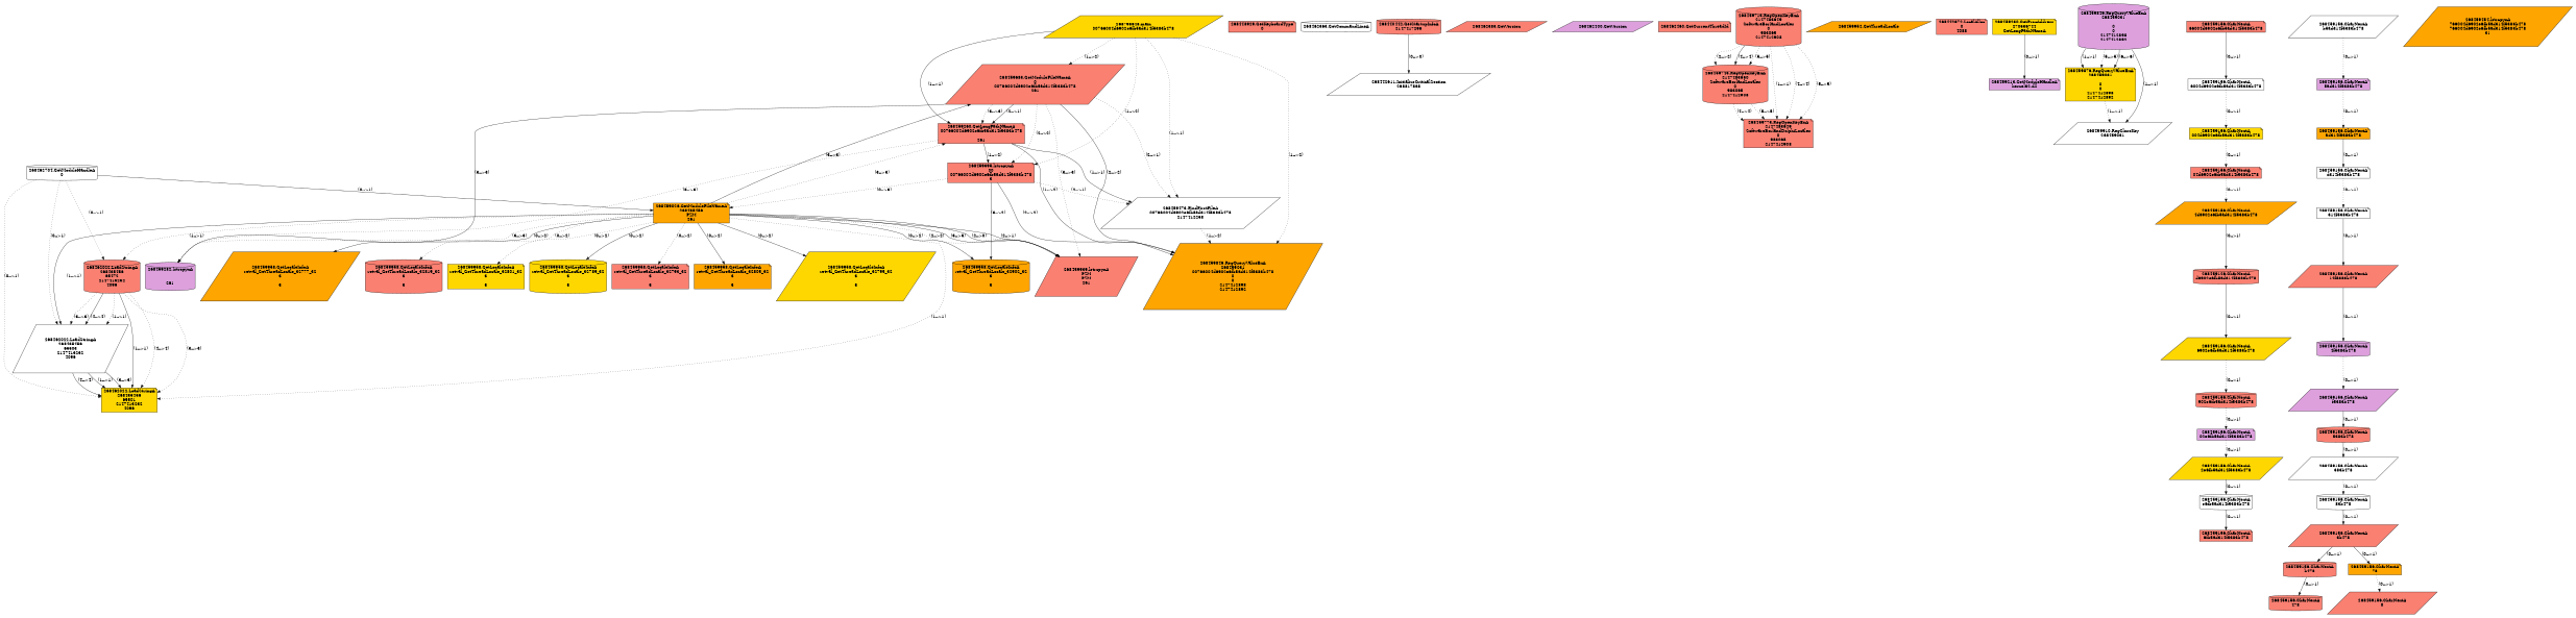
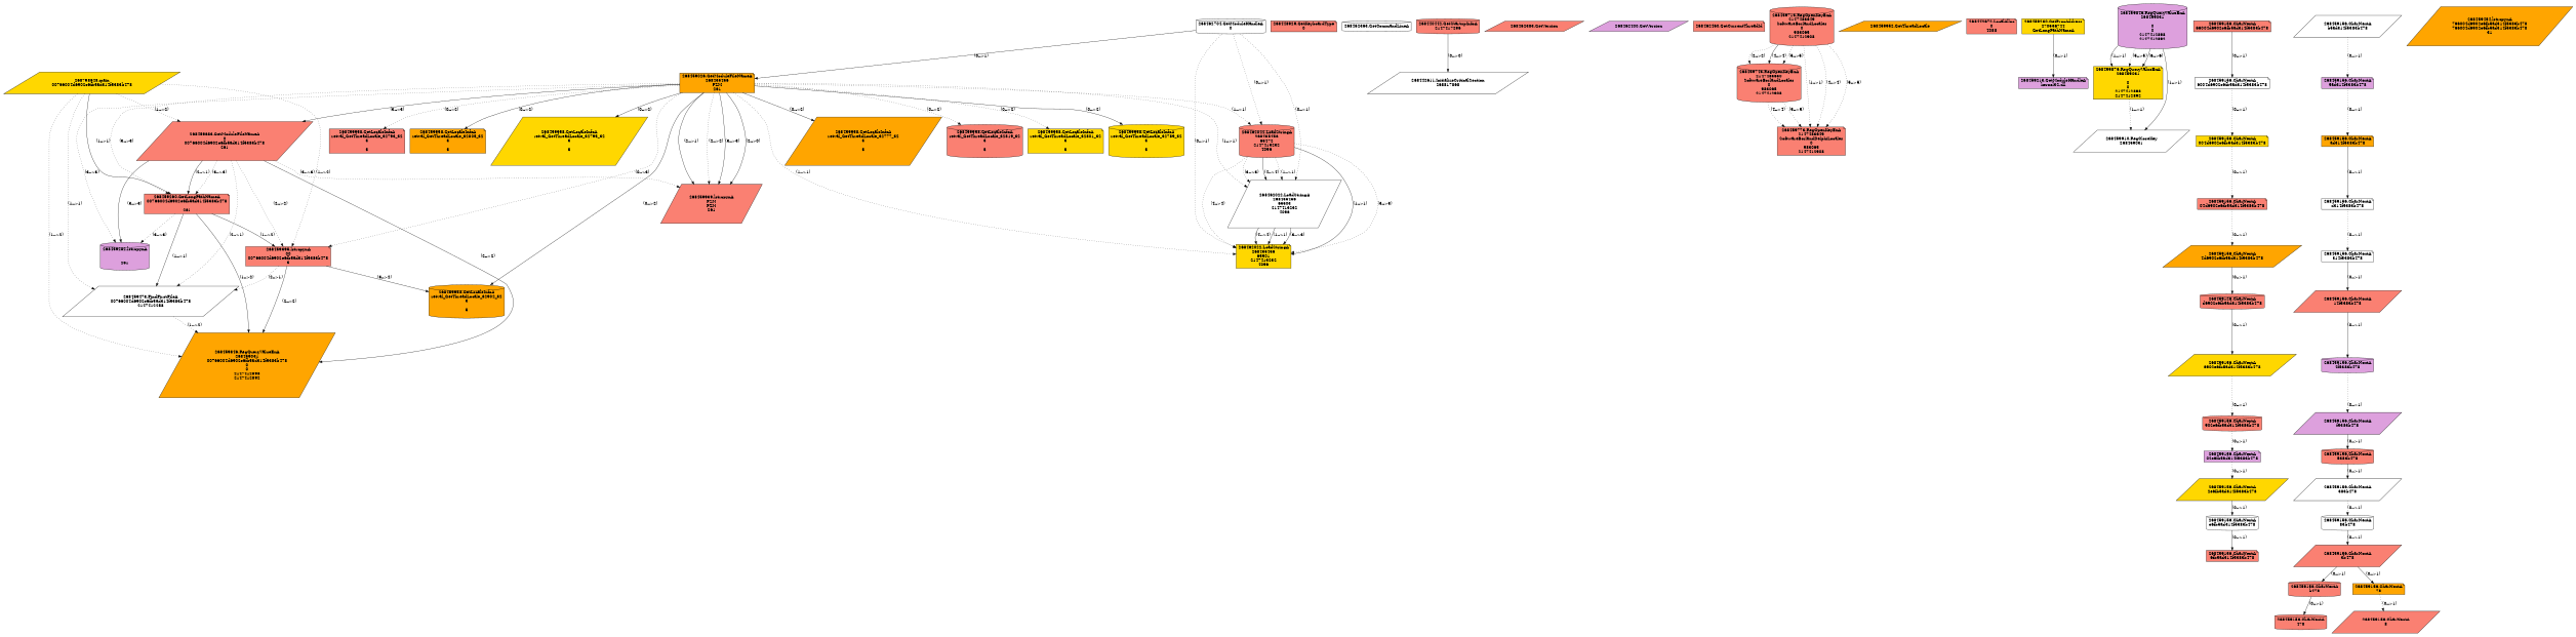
  digraph {
    node [fillcolor=salmon shape=note style=filled]
    edge [style=dotted]
    n1 [fillcolor=gold label="268798648.main\n00766004d6902e6fb5ad314f5383b478" shape=parallelogram]
    n2 [label="268459683.GetModuleFileNameA\n0\n00766004d6902e6fb5ad314f5383b478\n261" shape=parallelogram]
    n3 [label="268459260.GetLongPathNameA\n00766004d6902e6fb5ad314f5383b478\n\n261"]
    n4 [label="268459395.lstrcpynA\n00\n00766004d6902e6fb5ad314f5383b478\n3"]
    n5 [fillcolor=white label="268459473.FindFirstFileA\n00766004d6902e6fb5ad314f5383b478\n2147412258" shape=parallelogram]
    n6 [fillcolor=orange label="268459846.RegQueryValueExA\n268459031\n00766004d6902e6fb5ad314f5383b478\n0\n0\n2147412898\n2147412892" shape=parallelogram]
    n7 [label="268459939.lstrcpynA\nPZM\nPZM\n261" shape=parallelogram]
    n8 [fillcolor=plum label="268459282.lstrcpynA\n\n\n261" shape=cylinder]
    n9 [fillcolor=orange label="268459958.GetLocaleInfoA\nretval_GetThreadLocale_32902_32\n3\n\n5" shape=cylinder]
    n10 [fillcolor=white label="268462704.GetModuleHandleA\n0" shape=cylinder]
    n11 [fillcolor=orange label="268459026.GetModuleFileNameA\n268435456\nPZM\n261"]
    n12 [label="268462022.LoadStringA\n268435456\n65472\n2147413232\n4096" shape=cylinder]
    n13 [fillcolor=white label="268462022.LoadStringA\n268435456\n65503\n2147413232\n4096" shape=parallelogram]
    n14 [fillcolor=gold label="268462022.LoadStringA\n268435456\n65501\n2147413232\n4096"]
    n15 [fillcolor=orange label="268459958.GetLocaleInfoA\nretval_GetThreadLocale_32777_32\n3\n\n5" shape=parallelogram]
    n16 [label="268459958.GetLocaleInfoA\nretval_GetThreadLocale_32819_32\n3\n\n5" shape=cylinder]
    n17 [fillcolor=gold label="268459958.GetLocaleInfoA\nretval_GetThreadLocale_32801_32\n3\n\n5"]
    n18 [fillcolor=gold label="268459958.GetLocaleInfoA\nretval_GetThreadLocale_32789_32\n3\n\n5" shape=cylinder]
    n19 [label="268459958.GetLocaleInfoA\nretval_GetThreadLocale_32793_32\n3\n\n5"]
    n20 [fillcolor=orange label="268459958.GetLocaleInfoA\nretval_GetThreadLocale_32805_32\n3\n\n5"]
    n21 [fillcolor=gold label="268459958.GetLocaleInfoA\nretval_GetThreadLocale_32795_32\n3\n\n5" shape=parallelogram]
    n22 [label="268448929.GetKeyboardType\n0"]
    n23 [fillcolor=white label="268462363.GetCommandLineA\n" shape=cylinder]
    n24 [label="268440442.GetStartupInfoA\n2147417296" shape=cylinder]
    n25 [fillcolor=white label="268442611.InitializeCriticalSection\n268817868" shape=parallelogram]
    n26 [label="268462383.GetVersion\n" shape=parallelogram]
    n27 [fillcolor=plum label="268462400.GetVersion\n" shape=parallelogram]
    n28 [label="268462460.GetCurrentThreadId\n"]
    n29 [label="268459713.RegOpenKeyExA\n2147483649\nSoftware\Borland\Locales\n0\n983065\n2147412908" shape=cylinder]
    n30 [label="268459743.RegOpenKeyExA\n2147483650\nSoftware\Borland\Locales\n0\n983065\n2147412908" shape=cylinder]
    n31 [label="268459773.RegOpenKeyExA\n2147483649\nSoftware\Borland\Delphi\Locales\n0\n983065\n2147412908"]
    n32 [fillcolor=orange label="268459952.GetThreadLocale\n" shape=parallelogram]
    n33 [label="268442672.LocalAlloc\n0\n4088"]
    n34 [fillcolor=plum label="268459213.GetModuleHandleA\nkernel32.dll"]
    n35 [fillcolor=gold label="268459230.GetProcAddress\n270536744\nGetLongPathNameA"]
    n36 [fillcolor=plum label="268459846.RegQueryValueExA\n268459031\n\n0\n0\n2147412898\n2147412892" shape=cylinder]
    n37 [fillcolor=gold label="268459876.RegQueryValueExA\n268459031\n\n0\n0\n2147412898\n2147412892"]
    n38 [fillcolor=white label="268459910.RegCloseKey\n268459031" shape=parallelogram]
    n39 [label="268459156.CharNextA\n66004d6902e6fb5ad314f5383b478"]
    n40 [fillcolor=white label="268459156.CharNextA\n6004d6902e6fb5ad314f5383b478"]
    n41 [fillcolor=gold label="268459156.CharNextA\n004d6902e6fb5ad314f5383b478"]
    n42 [label="268459156.CharNextA\n04d6902e6fb5ad314f5383b478"]
    n43 [fillcolor=orange label="268459156.CharNextA\n4d6902e6fb5ad314f5383b478" shape=parallelogram]
    n44 [label="268459126.CharNextA\nd6902e6fb5ad314f5383b478" shape=cylinder]
    n45 [fillcolor=gold label="268459156.CharNextA\n6902e6fb5ad314f5383b478" shape=parallelogram]
    n46 [label="268459156.CharNextA\n902e6fb5ad314f5383b478" shape=cylinder]
    n47 [fillcolor=plum label="268459156.CharNextA\n02e6fb5ad314f5383b478"]
    n48 [fillcolor=gold label="268459156.CharNextA\n2e6fb5ad314f5383b478" shape=parallelogram]
    n49 [fillcolor=white label="268459156.CharNextA\ne6fb5ad314f5383b478" shape=cylinder]
    n50 [label="268459156.CharNextA\n6fb5ad314f5383b478"]
    n51 [fillcolor=white label="268459156.CharNextA\nb5ad314f5383b478" shape=parallelogram]
    n52 [fillcolor=plum label="268459156.CharNextA\n5ad314f5383b478"]
    n53 [fillcolor=orange label="268459156.CharNextA\nad314f5383b478"]
    n54 [fillcolor=white label="268459156.CharNextA\nd314f5383b478"]
    n55 [fillcolor=white label="268459156.CharNextA\n314f5383b478"]
    n56 [label="268459156.CharNextA\n14f5383b478" shape=parallelogram]
    n57 [fillcolor=plum label="268459156.CharNextA\n4f5383b478" shape=cylinder]
    n58 [fillcolor=plum label="268459156.CharNextA\nf5383b478" shape=parallelogram]
    n59 [label="268459156.CharNextA\n5383b478" shape=cylinder]
    n60 [fillcolor=white label="268459156.CharNextA\n383b478" shape=parallelogram]
    n61 [fillcolor=white label="268459156.CharNextA\n83b478" shape=cylinder]
    n62 [label="268459156.CharNextA\n3b478" shape=parallelogram]
    n63 [label="268459156.CharNextA\nb478" shape=cylinder]
    n64 [fillcolor=orange label="268459156.CharNextA\n78"]
    n65 [label="268459156.CharNextA\n478" shape=cylinder]
    n66 [label="268459156.CharNextA\n8" shape=parallelogram]
    n67 [fillcolor=orange label="268459454.lstrcpynA\n766004d6902e6fb5ad314f5383b478\n766004d6902e6fb5ad314f5383b478\n31" shape=parallelogram]
    n1 -> n2 [label="(1-->2)"]
    n1 -> n3 [label="(1-->1)" style=solid]
    n1 -> n4 [label="(1-->2)"]
    n1 -> n5 [label="(1-->1)"]
    n1 -> n6 [label="(1-->2)"]
    n2 -> n3 [label="(2-->1)" style=solid]
    n2 -> n3 [label="(3-->3)"]
    n2 -> n4 [label="(2-->2)"]
    n2 -> n5 [label="(2-->1)"]
    n2 -> n6 [label="(2-->2)" style=solid]
    n2 -> n7 [label="(3-->3)"]
    n2 -> n8 [label="(3-->3)" style=solid]
    n3 -> n4 [label="(1-->2)" style=solid]
    n3 -> n5 [label="(1-->1)" style=solid]
    n3 -> n6 [label="(1-->2)" style=solid]
    n3 -> n8 [label="(3-->3)"]
    n4 -> n5 [label="(2-->1)"]
    n4 -> n6 [label="(2-->2)" style=solid]
    n4 -> n9 [label="(3-->2)" style=solid]
    n5 -> n6 [label="(1-->2)"]
    n10 -> n11 [label="(0-->1)" style=solid]
    n10 -> n12 [label="(0-->1)"]
    n10 -> n13 [label="(0-->1)"]
    n10 -> n14 [label="(0-->1)"]
    n11 -> n2 [label="(3-->3)" style=solid]
    n11 -> n3 [label="(3-->3)"]
-   n4 -> n11 [label="(0-->3)"]
+   n11 -> n4 [label="(0-->3)"]
    n11 -> n7 [label="(2-->1)" style=solid]
    n11 -> n7 [label="(2-->2)"]
    n11 -> n7 [label="(3-->3)" style=solid]
    n11 -> n7 [label="(2-->0)" style=solid]
    n11 -> n8 [label="(3-->3)"]
    n11 -> n9 [label="(0-->2)" style=solid]
    n11 -> n12 [label="(1-->1)"]
-   n11 -> n13 [label="(1-->1)" style=solid]
+   n11 -> n13 [label="(1-->1)"]
    n11 -> n14 [label="(1-->1)"]
    n11 -> n15 [label="(0-->2)" style=solid]
    n11 -> n16 [label="(0-->2)"]
    n11 -> n17 [label="(0-->2)"]
    n11 -> n18 [label="(0-->2)" style=solid]
    n11 -> n19 [label="(0-->2)"]
    n11 -> n20 [label="(0-->2)" style=solid]
    n11 -> n21 [label="(0-->2)" style=solid]
    n12 -> n13 [label="(1-->1)"]
    n12 -> n13 [label="(3-->3)"]
    n12 -> n13 [label="(4-->4)" style=solid]
    n12 -> n14 [label="(1-->1)" style=solid]
    n12 -> n14 [label="(3-->3)"]
    n12 -> n14 [label="(4-->4)"]
    n13 -> n14 [label="(1-->1)" style=solid]
    n13 -> n14 [label="(3-->3)" style=solid]
    n13 -> n14 [label="(4-->4)" style=solid]
    n24 -> n25 [label="(0-->0)" style=solid]
    n29 -> n30 [label="(2-->2)"]
    n29 -> n30 [label="(4-->4)" style=solid]
    n29 -> n30 [label="(5-->5)"]
    n29 -> n31 [label="(1-->1)"]
    n29 -> n31 [label="(4-->4)"]
    n29 -> n31 [label="(5-->5)"]
    n30 -> n31 [label="(4-->4)"]
    n30 -> n31 [label="(5-->5)"]
    n35 -> n34 [label="(0-->1)" style=solid]
    n36 -> n37 [label="(1-->1)" style=solid]
    n36 -> n37 [label="(5-->5)"]
    n36 -> n37 [label="(6-->6)" style=solid]
    n36 -> n38 [label="(1-->1)" style=solid]
    n37 -> n38 [label="(1-->1)"]
    n39 -> n40 [label="(0-->1)" style=solid]
    n40 -> n41 [label="(0-->1)"]
    n41 -> n42 [label="(0-->1)"]
    n42 -> n43 [label="(0-->1)"]
    n43 -> n44 [label="(0-->1)" style=solid]
    n44 -> n45 [label="(0-->1)" style=solid]
    n45 -> n46 [label="(0-->1)"]
    n46 -> n47 [label="(0-->1)"]
    n47 -> n48 [label="(0-->1)"]
    n48 -> n49 [label="(0-->1)" style=solid]
    n49 -> n50 [label="(0-->1)" style=solid]
    n51 -> n52 [label="(0-->1)"]
    n52 -> n53 [label="(0-->1)"]
    n53 -> n54 [label="(0-->1)" style=solid]
    n54 -> n55 [label="(0-->1)"]
    n55 -> n56 [label="(0-->1)" style=solid]
    n56 -> n57 [label="(0-->1)" style=solid]
    n57 -> n58 [label="(0-->1)"]
    n58 -> n59 [label="(0-->1)" style=solid]
    n59 -> n60 [label="(0-->1)" style=solid]
    n60 -> n61 [label="(0-->1)"]
    n61 -> n62 [label="(0-->1)" style=solid]
    n62 -> n63 [label="(0-->1)" style=solid]
    n62 -> n64 [label="(0-->1)" style=solid]
    n63 -> n65 [label="(0-->1)" style=solid]
    n64 -> n66 [label="(0-->1)"]
  }
